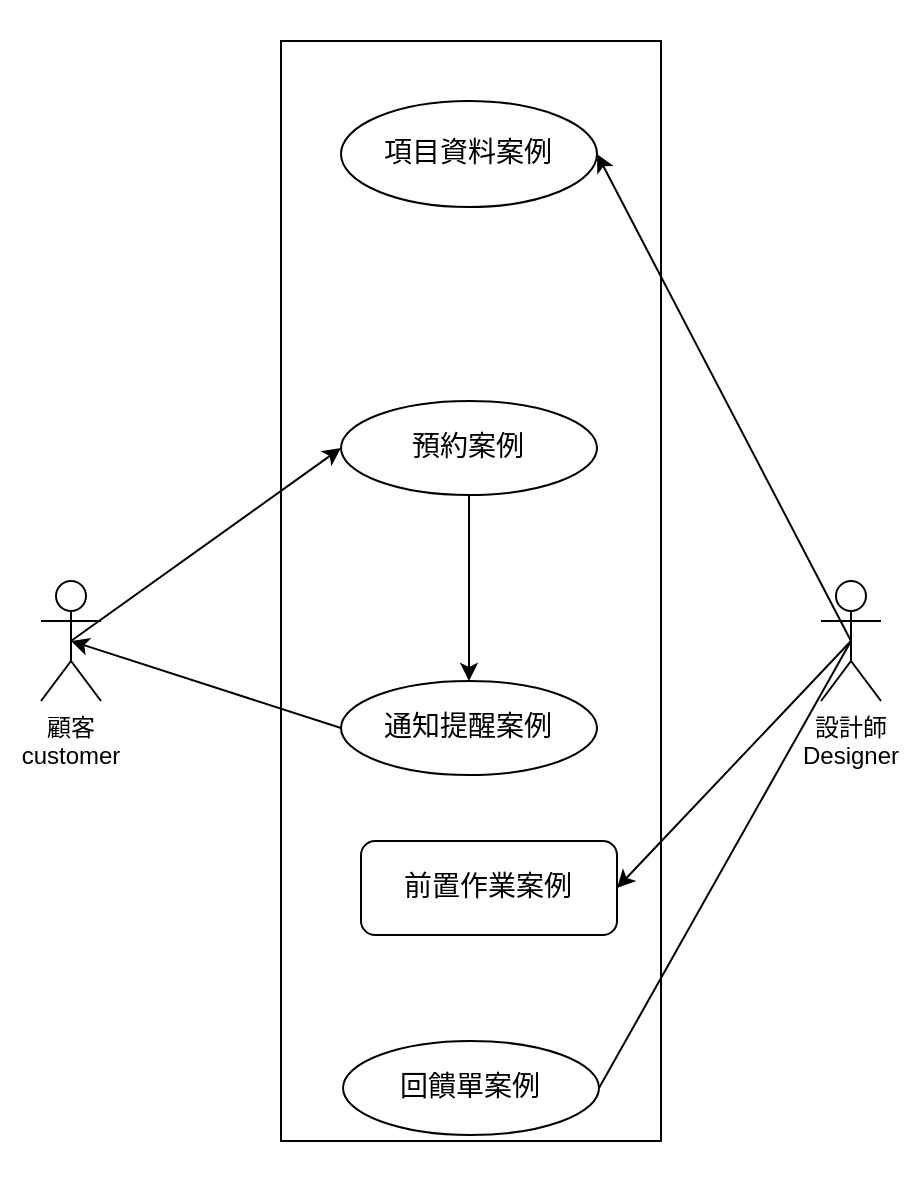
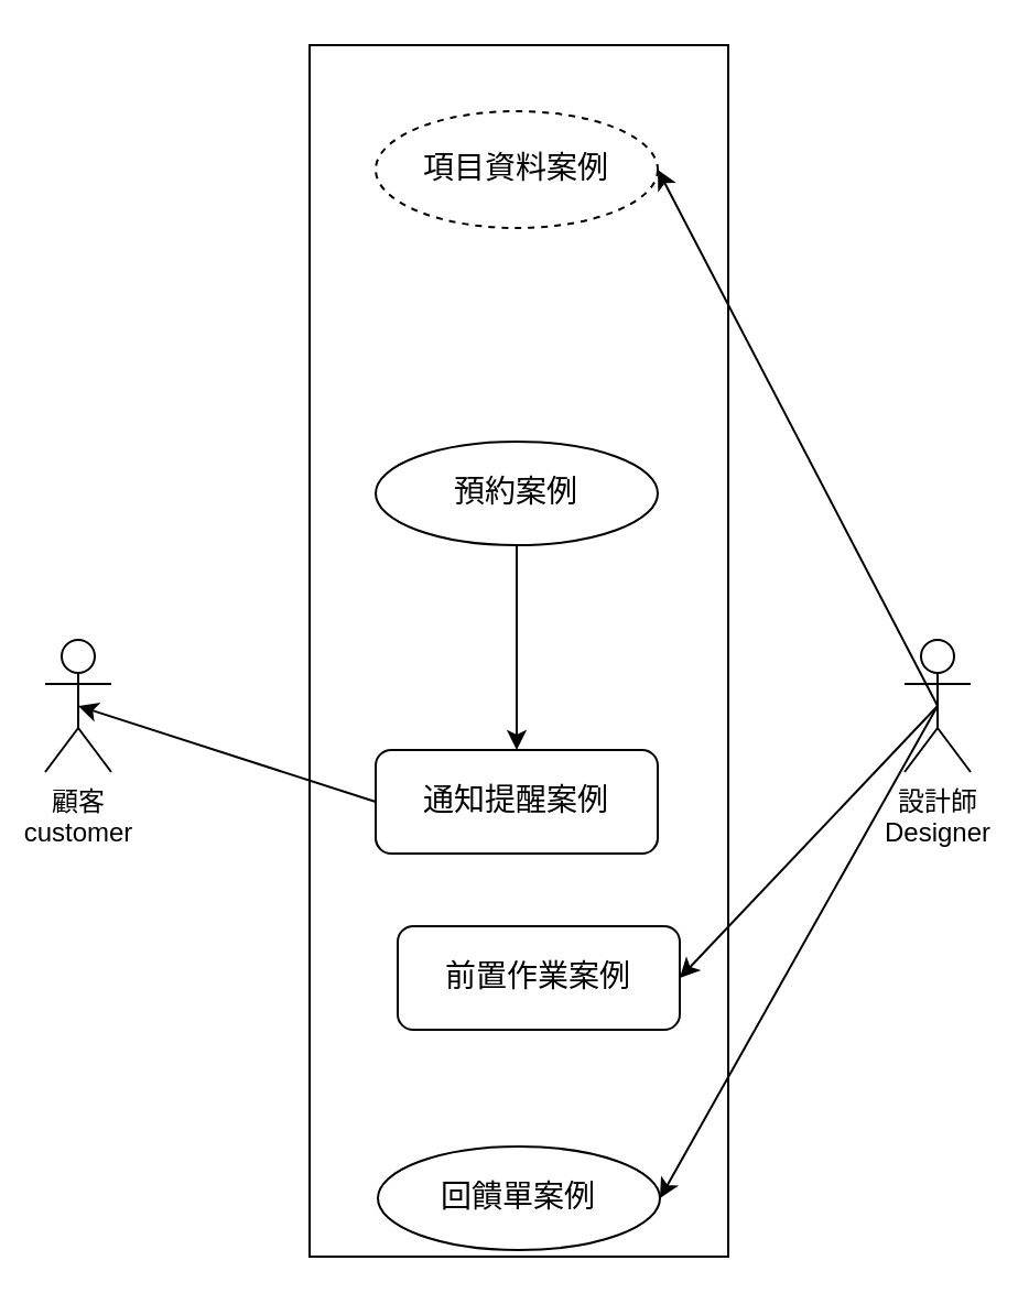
  <mxCell id="0" />
  <mxCell id="1" parent="0" />
  <mxCell id="2" style="edgeStyle=none;html=1;exitX=0.5;exitY=0.5;exitDx=0;exitDy=0;exitPerimeter=0;entryX=1;entryY=0.5;entryDx=0;entryDy=0;labelBackgroundColor=none;fontColor=default;strokeColor=default;" parent="1" source="5" target="7" edge="1"><mxGeometry relative="1" as="geometry" /></mxCell>
- <mxCell id="3" style="edgeStyle=none;html=1;exitX=0.5;exitY=0.5;exitDx=0;exitDy=0;exitPerimeter=0;entryX=1;entryY=0.5;entryDx=0;entryDy=0;startArrow=none;startFill=0;endArrow=none;endFill=1;labelBackgroundColor=none;fontColor=default;strokeColor=default;" parent="1" source="5" target="12" edge="1"><mxGeometry relative="1" as="geometry" /></mxCell>
+ <mxCell id="3" style="edgeStyle=none;html=1;exitX=0.5;exitY=0.5;exitDx=0;exitDy=0;exitPerimeter=0;entryX=1;entryY=0.5;entryDx=0;entryDy=0;startArrow=none;startFill=0;endArrow=classic;endFill=1;labelBackgroundColor=none;fontColor=default;strokeColor=default;" parent="1" source="5" target="12" edge="1"><mxGeometry relative="1" as="geometry" /></mxCell>
  <mxCell id="4" style="edgeStyle=none;html=1;exitX=0.5;exitY=0.5;exitDx=0;exitDy=0;exitPerimeter=0;entryX=1;entryY=0.5;entryDx=0;entryDy=0;startArrow=none;startFill=0;endArrow=classic;endFill=1;labelBackgroundColor=none;fontColor=default;strokeColor=default;" parent="1" source="5" target="15" edge="1"><mxGeometry relative="1" as="geometry" /></mxCell>
  <mxCell id="5" value="設計師&lt;br&gt;Designer" style="shape=umlActor;verticalLabelPosition=bottom;verticalAlign=top;html=1;fillColor=none;labelBackgroundColor=none;fontColor=default;strokeColor=default;" parent="1" vertex="1"><mxGeometry x="410" y="290" width="30" height="60" as="geometry" /></mxCell>
  <mxCell id="6" value="" style="rounded=0;whiteSpace=wrap;html=1;fillColor=none;labelBackgroundColor=none;fontColor=default;strokeColor=default;" parent="1" vertex="1"><mxGeometry x="140" y="20" width="190" height="550" as="geometry" /></mxCell>
- <mxCell id="7" value="&lt;div style=&quot;font-family: Consolas, &amp;quot;Courier New&amp;quot;, monospace; font-size: 14px; line-height: 19px;&quot;&gt;&lt;div style=&quot;line-height: 19px;&quot;&gt;項目資料案例&lt;/div&gt;&lt;/div&gt;" style="ellipse;whiteSpace=wrap;html=1;fillColor=none;labelBackgroundColor=none;fontColor=default;strokeColor=default;" parent="1" vertex="1"><mxGeometry x="170" y="50" width="128" height="53" as="geometry" /></mxCell>
+ <mxCell id="7" value="&lt;div style=&quot;font-family: Consolas, &amp;quot;Courier New&amp;quot;, monospace; font-size: 14px; line-height: 19px;&quot;&gt;&lt;div style=&quot;line-height: 19px;&quot;&gt;項目資料案例&lt;/div&gt;&lt;/div&gt;" style="ellipse;whiteSpace=wrap;html=1;fillColor=none;labelBackgroundColor=none;fontColor=default;strokeColor=default;dashed=1;" parent="1" vertex="1"><mxGeometry x="170" y="50" width="128" height="53" as="geometry" /></mxCell>
  <mxCell id="8" style="edgeStyle=none;html=1;exitX=0.5;exitY=1;exitDx=0;exitDy=0;entryX=0.5;entryY=0;entryDx=0;entryDy=0;startArrow=none;startFill=0;endArrow=classic;endFill=1;labelBackgroundColor=none;fontColor=default;strokeColor=default;" parent="1" source="9" target="11" edge="1"><mxGeometry relative="1" as="geometry" /></mxCell>
  <mxCell id="9" value="&lt;div style=&quot;font-family: Consolas, &amp;quot;Courier New&amp;quot;, monospace; font-size: 14px; line-height: 19px;&quot;&gt;預約案例&lt;br&gt;&lt;/div&gt;" style="ellipse;whiteSpace=wrap;html=1;fillColor=none;labelBackgroundColor=none;fontColor=default;strokeColor=default;" parent="1" vertex="1"><mxGeometry x="170" y="200" width="128" height="47" as="geometry" /></mxCell>
  <mxCell id="10" style="edgeStyle=none;html=1;exitX=0;exitY=0.5;exitDx=0;exitDy=0;entryX=0.5;entryY=0.5;entryDx=0;entryDy=0;entryPerimeter=0;startArrow=none;startFill=0;endArrow=classic;endFill=1;labelBackgroundColor=none;fontColor=default;strokeColor=default;" parent="1" source="11" target="14" edge="1"><mxGeometry relative="1" as="geometry" /></mxCell>
- <mxCell id="11" value="&lt;div style=&quot;font-family: Consolas, &amp;quot;Courier New&amp;quot;, monospace; font-size: 14px; line-height: 19px;&quot;&gt;&lt;div style=&quot;line-height: 19px;&quot;&gt;通知提醒案例&lt;/div&gt;&lt;/div&gt;" style="ellipse;whiteSpace=wrap;html=1;fillColor=none;labelBackgroundColor=none;fontColor=default;strokeColor=default;" parent="1" vertex="1"><mxGeometry x="170" y="340" width="128" height="47" as="geometry" /></mxCell>
+ <mxCell id="11" value="&lt;div style=&quot;font-family: Consolas, &amp;quot;Courier New&amp;quot;, monospace; font-size: 14px; line-height: 19px;&quot;&gt;&lt;div style=&quot;line-height: 19px;&quot;&gt;通知提醒案例&lt;/div&gt;&lt;/div&gt;" style="whiteSpace=wrap;html=1;fillColor=none;labelBackgroundColor=none;fontColor=default;strokeColor=default;rounded=1;" parent="1" vertex="1"><mxGeometry x="170" y="340" width="128" height="47" as="geometry" /></mxCell>
  <mxCell id="12" value="&lt;div style=&quot;font-family: Consolas, &amp;quot;Courier New&amp;quot;, monospace; font-size: 14px; line-height: 19px;&quot;&gt;回饋單案例&lt;/div&gt;" style="ellipse;whiteSpace=wrap;html=1;fillColor=none;labelBackgroundColor=none;fontColor=default;strokeColor=default;" parent="1" vertex="1"><mxGeometry x="171" y="520" width="128" height="47" as="geometry" /></mxCell>
- <mxCell id="13" style="edgeStyle=none;html=1;exitX=0.5;exitY=0.5;exitDx=0;exitDy=0;exitPerimeter=0;entryX=0;entryY=0.5;entryDx=0;entryDy=0;startArrow=none;startFill=0;endArrow=classic;endFill=1;labelBackgroundColor=none;fontColor=default;strokeColor=default;" parent="1" source="14" target="9" edge="1"><mxGeometry relative="1" as="geometry" /></mxCell>
  <mxCell id="14" value="顧客&lt;br&gt;customer" style="shape=umlActor;verticalLabelPosition=bottom;verticalAlign=top;html=1;fillColor=none;labelBackgroundColor=none;fontColor=default;strokeColor=default;" parent="1" vertex="1"><mxGeometry x="20" y="290" width="30" height="60" as="geometry" /></mxCell>
  <mxCell id="15" value="&lt;div style=&quot;font-family: Consolas, &amp;quot;Courier New&amp;quot;, monospace; font-size: 14px; line-height: 19px;&quot;&gt;前置作業案例&lt;/div&gt;" style="whiteSpace=wrap;html=1;fillColor=none;labelBackgroundColor=none;fontColor=default;strokeColor=default;rounded=1;" parent="1" vertex="1"><mxGeometry x="180" y="420" width="128" height="47" as="geometry" /></mxCell>
